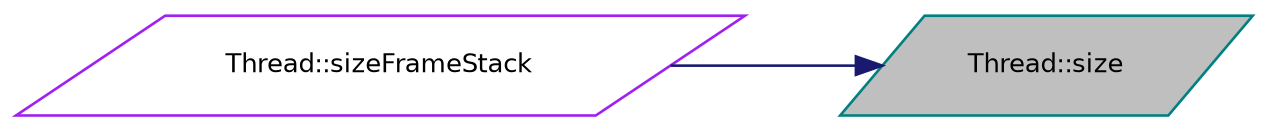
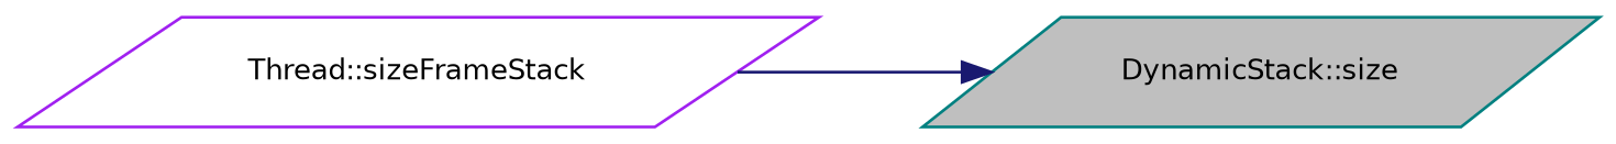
  digraph {
    rankdir=RL
    node [fontname=Helvetica fontsize=10 shape=parallelogram style=filled]
-   n1 [color=teal fillcolor=grey75 fontcolor=black height=0.2 label="Thread::size" width=0.4]
+   n1 [color=teal fillcolor=grey75 fontcolor=black height=0.2 label="DynamicStack::size" width=0.4]
    n2 [color=purple fillcolor=white height=0.2 label="Thread::sizeFrameStack" width=0.4]
    n1 -> n2 [color=midnightblue dir=back fontname=Helvetica fontsize=10 labelfontname=Helvetica labelfontsize=10 style=solid]
  }
